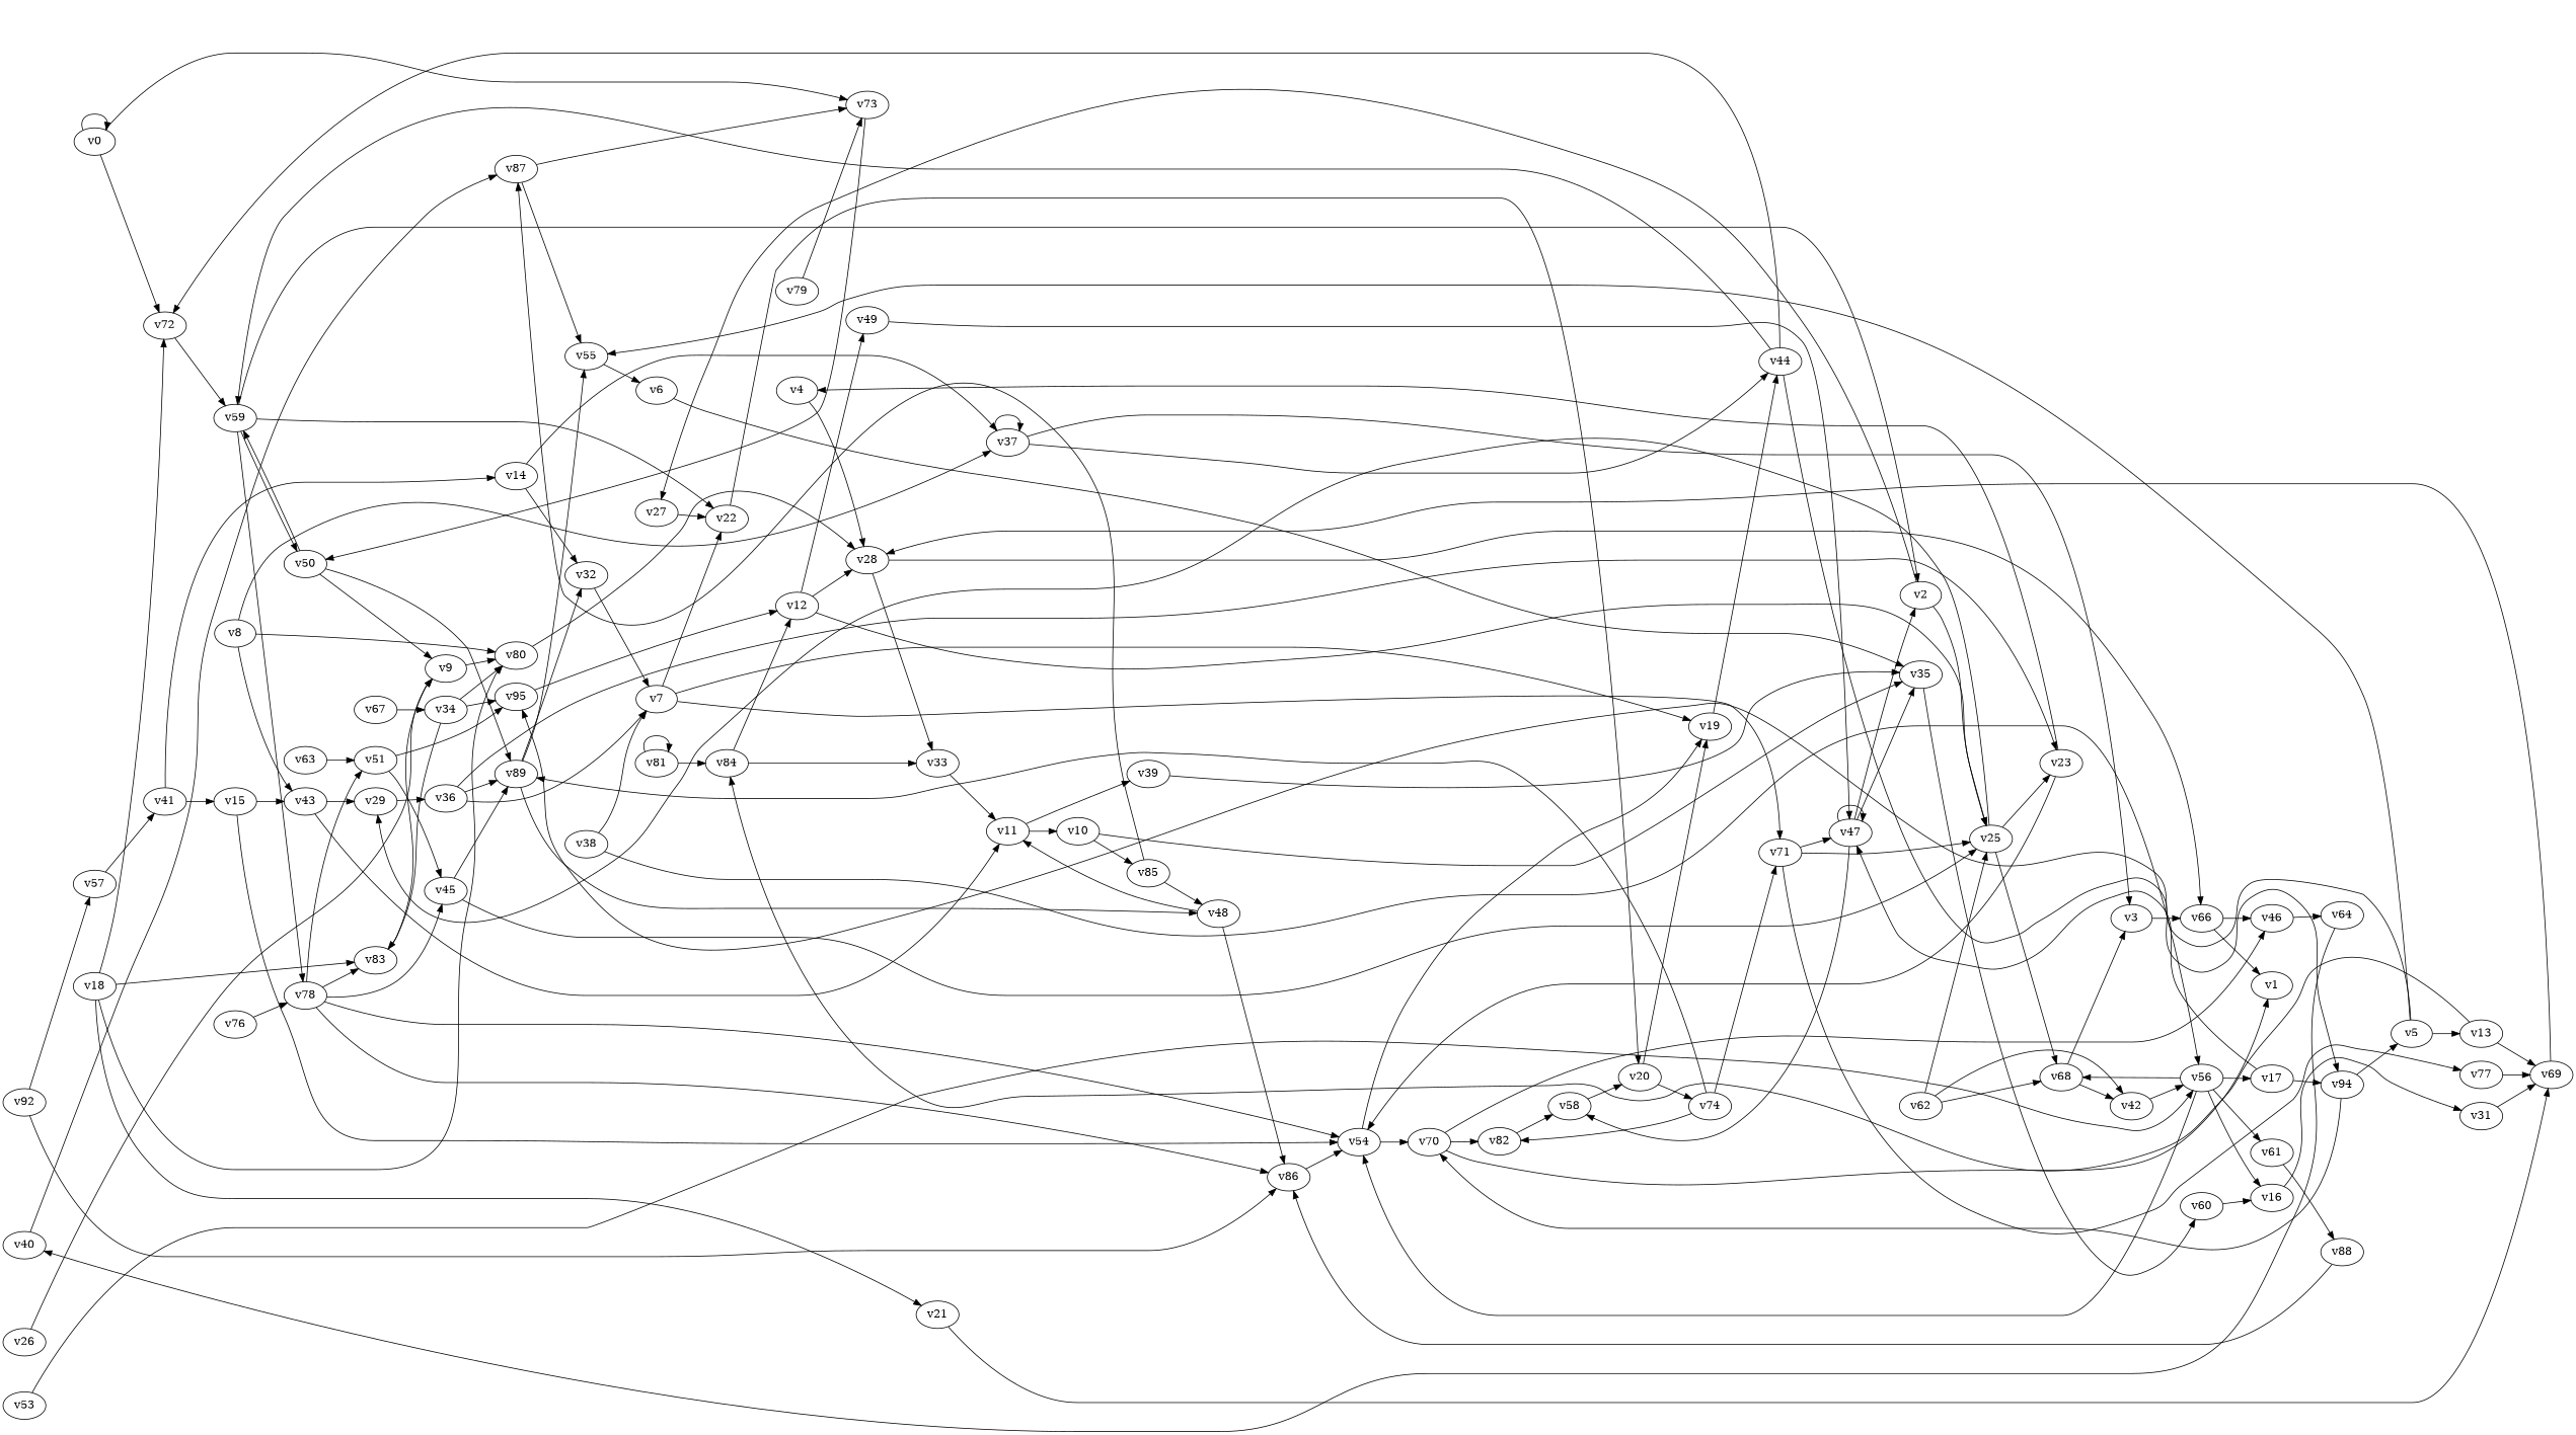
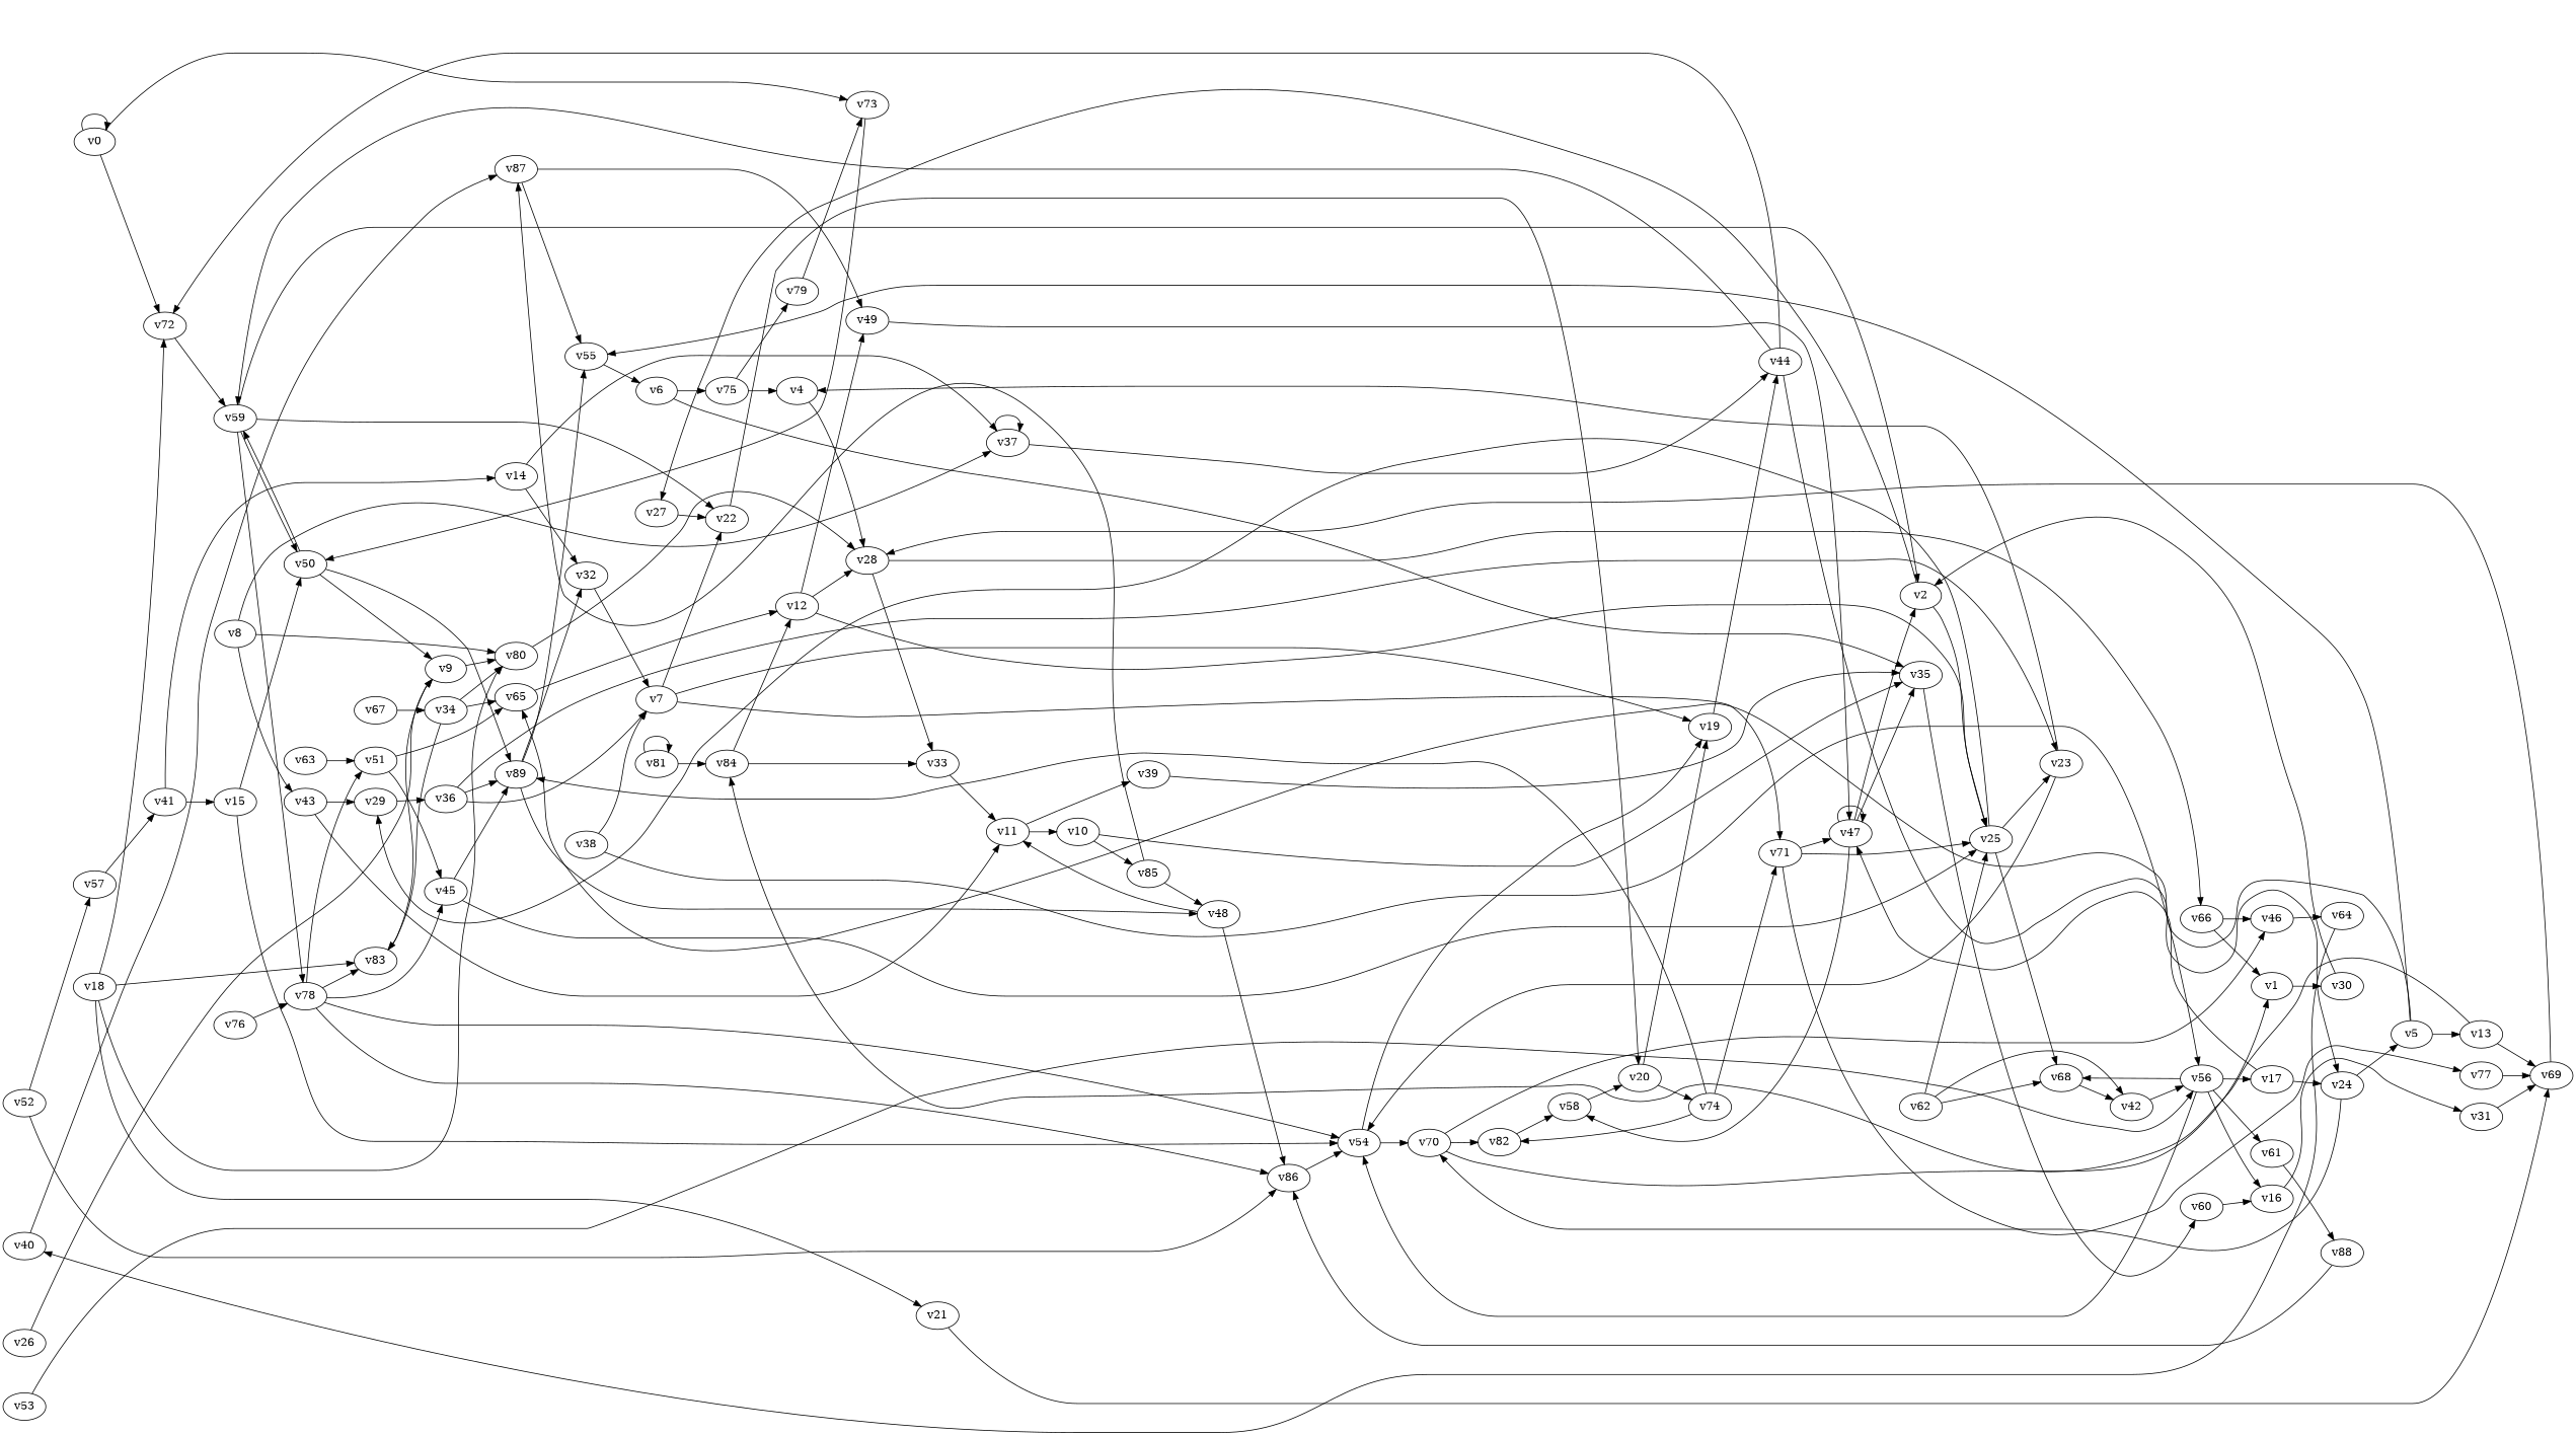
  digraph {
    rankdir=LR
    node [player=1]
    v0
    v72
    v73
    v59 [player=0]
    v50
+   v30 [player=0]
    v1
    v2
    v25 [player=0]
    v27 [player=0]
    v23 [player=0]
    v29 [player=0]
    v68
    v22 [player=0]
-   v3 [player=0]
    v66
    v46 [player=0]
    v4
    v28
    v33 [player=0]
    v5 [player=0]
    v13 [player=0]
    v55 [player=0]
-   v65 [player=0 label=v95]
+   v65 [player=0]
    v69
    v84
    v6
    v12 [player=0]
    v35
+   v75
    v60
    v79 [player=0]
    v7
    v19
    v71 [player=0]
    v44
    v20
    v47
    v77
    v8 [player=0]
    v37 [player=0]
    v43 [player=0]
    v80 [player=0]
    v11
    v9 [player=0]
    v10
    v85
    v87
    v48
    v39 [player=0]
    v49
    v14
    v32 [player=0]
    v15 [player=0]
    v54 [player=0]
    v70 [player=0]
    v31 [player=0]
    v16
    v17 [player=0]
-   v24 [label=v94]
+   v24
    v58 [player=0]
    v18
    v21
    v83 [player=0]
    v74 [player=0]
    v89
    v82 [player=0]
    v36 [player=0]
    v42
    v26
    v34 [player=0]
    v38 [player=0]
    v56
    v61 [player=0]
    v40
    v41
    v78
    v45
    v64 [player=0]
    v86 [player=0]
    v51
-   v52 [label=v92]
+   v52
    v57
    v53 [player=0]
    v88
    v62
    v63
    v67 [player=0]
    v76 [player=0]
    v81
    v0 -> v0
    v0 -> v72
    v0 -> v73
    v72 -> v59
    v73 -> v50
    v59 -> v50
    v59 -> v2
    v59 -> v22
    v59 -> v78
    v50 -> v59
    v50 -> v9
    v50 -> v89
+   v30 -> v2 [constraint="t < 11"]
+   v1 -> v30
    v2 -> v25
    v2 -> v27 [constraint="t >= 5"]
    v25 -> v23
    v25 -> v29 [constraint="t < 6"]
    v25 -> v68
    v27 -> v22
    v23 -> v4
    v23 -> v54
    v29 -> v36
-   v68 -> v3
    v68 -> v42
    v22 -> v20 [constraint="t mod 5 == 3"]
-   v3 -> v66
    v66 -> v1
    v66 -> v46
    v46 -> v64
    v4 -> v28
    v28 -> v66
    v28 -> v33
    v33 -> v11
    v5 -> v13
    v5 -> v55
    v5 -> v65 [constraint="t < 7"]
    v13 -> v69
    v13 -> v84 [constraint="t < 12"]
    v55 -> v6
    v65 -> v12
    v69 -> v28
    v84 -> v33
    v84 -> v12
    v6 -> v35
+   v6 -> v75
    v12 -> v25
    v12 -> v28
    v12 -> v49
    v35 -> v60 [constraint="t < 8"]
+   v75 -> v4
+   v75 -> v79
    v60 -> v16
    v79 -> v73
    v7 -> v22
    v7 -> v19
    v7 -> v71
    v19 -> v44
    v71 -> v25
    v71 -> v47
    v71 -> v77 [constraint="t >= 1"]
    v44 -> v72
    v44 -> v59
    v44 -> v24 [constraint="t < 10"]
    v20 -> v19
    v20 -> v74
    v47 -> v2
    v47 -> v35
    v47 -> v47
    v47 -> v58
    v77 -> v69
    v8 -> v37
    v8 -> v43
    v8 -> v80
-   v37 -> v3
    v37 -> v44
    v37 -> v37 [constraint="t >= 2"]
    v43 -> v29
    v43 -> v11
    v80 -> v28 [constraint="t mod 5 == 0"]
    v11 -> v10
    v11 -> v39
    v9 -> v80
    v10 -> v35
    v10 -> v85
    v85 -> v87 [constraint="t < 6"]
    v85 -> v48
    v87 -> v55
-   v87 -> v73
+   v87 -> v49
    v48 -> v11
    v48 -> v86
    v39 -> v35
    v49 -> v47
    v14 -> v37
    v14 -> v32
    v32 -> v7
-   v15 -> v43
+   v15 -> v50
    v15 -> v54
    v54 -> v19 [constraint="t >= 4"]
    v54 -> v70
    v70 -> v1
    v70 -> v46
    v70 -> v82
    v31 -> v69
    v16 -> v31 [constraint="t >= 1"]
    v17 -> v47 [constraint="t >= 1"]
    v17 -> v24
    v24 -> v5
    v24 -> v70
    v58 -> v20
    v18 -> v72
    v18 -> v80
    v18 -> v21
    v18 -> v83
    v21 -> v69
    v83 -> v9
    v74 -> v71
    v74 -> v89
    v74 -> v82
    v89 -> v55
    v89 -> v48
    v89 -> v32
    v82 -> v58
    v36 -> v23
    v36 -> v7
    v36 -> v89
    v42 -> v56
    v26 -> v9 [constraint="t mod 4 == 1"]
    v34 -> v65
    v34 -> v80
    v34 -> v83 [constraint="t >= 3"]
    v38 -> v7
    v38 -> v56
    v56 -> v68
    v56 -> v54
    v56 -> v16
    v56 -> v17
    v56 -> v61
    v61 -> v88
    v40 -> v87 [constraint="t < 15"]
    v41 -> v14
    v41 -> v15
    v78 -> v54
    v78 -> v83
    v78 -> v45
    v78 -> v86
    v78 -> v51
    v45 -> v25
    v45 -> v89
    v64 -> v40 [constraint="t < 9"]
    v86 -> v54
    v51 -> v65
    v51 -> v45
    v52 -> v86
    v52 -> v57
    v57 -> v41
    v53 -> v56 [constraint="t mod 5 == 2"]
    v88 -> v86
    v62 -> v25
    v62 -> v68
    v62 -> v42 [constraint="t >= 5"]
    v63 -> v51
    v67 -> v34
    v76 -> v78
    v81 -> v84
    v81 -> v81
  }
